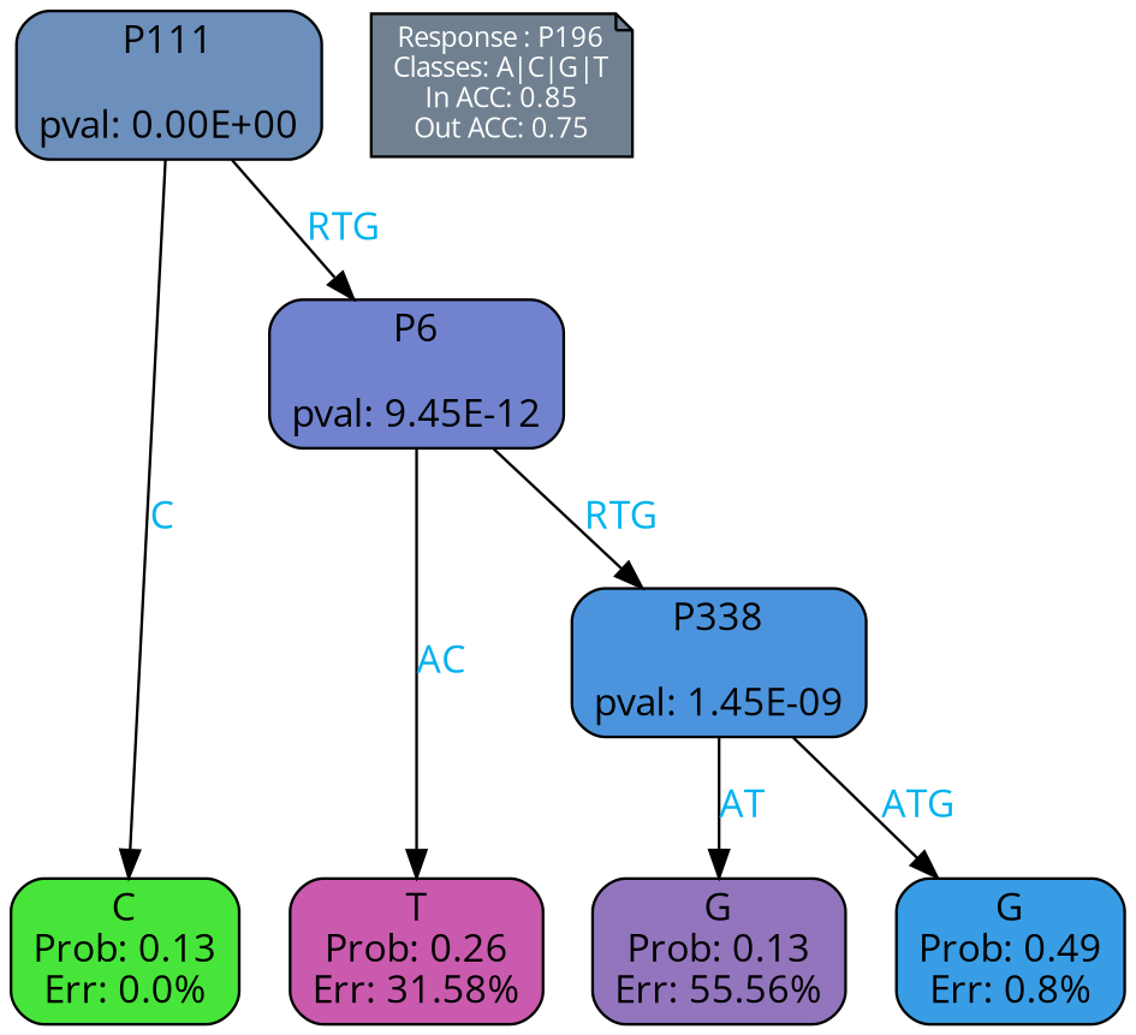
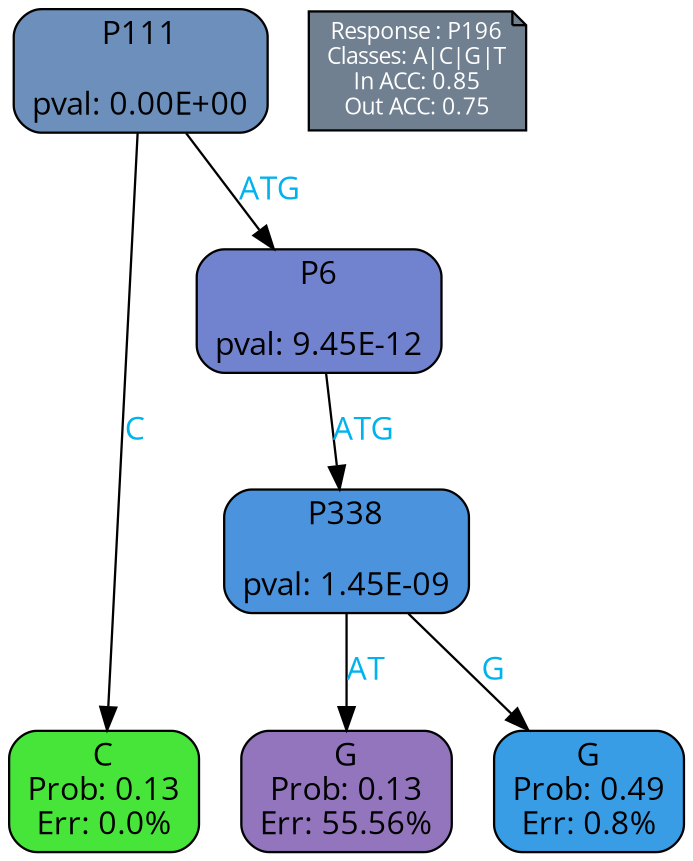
  digraph {
    fontname="Open Sans"
    ranksep=equally
    splines=polylines
    node [color=black fontname="Open Sans" shape=box style="filled, rounded"]
    edge [fontcolor=deepskyblue2 fontname="Open Sans"]
-   n1 [fillcolor="#ca5aae" label="T\nProb: 0.26\nErr: 31.58%"]
    n2 [fillcolor="#9375be" label="G\nProb: 0.13\nErr: 55.56%"]
    n3 [fillcolor="#399de5" label="G\nProb: 0.49\nErr: 0.8%"]
    n4 [fillcolor="#47e539" label="C\nProb: 0.13\nErr: 0.0%"]
    n5 [align=left fillcolor=slategray fontcolor=white fontsize=10 label="Response : P196\nClasses: A|C|G|T\nIn ACC: 0.85\nOut ACC: 0.75\n" shape=note style=filled]
    n6 [fillcolor="#6c8fbc" label="P111\n\npval: 0.00E+00"]
    n7 [fillcolor="#7183cf" label="P6\n\npval: 9.45E-12"]
    n8 [fillcolor="#4b94dd" label="P338\n\npval: 1.45E-09"]
    subgraph sub_1 {
      rank=same
-     n1
      n2
      n3
      n4
    }
    subgraph sub_2 {
      rank=same
      n5
      n6
    }
    n6 -> n4 [label=C]
-   n6 -> n7 [label=RTG]
-   n7 -> n1 [label=AC]
-   n7 -> n8 [label=RTG]
+   n6 -> n7 [label=ATG]
+   n7 -> n8 [label=ATG]
    n8 -> n2 [label=AT]
-   n8 -> n3 [label=ATG]
+   n8 -> n3 [label=G]
  }
